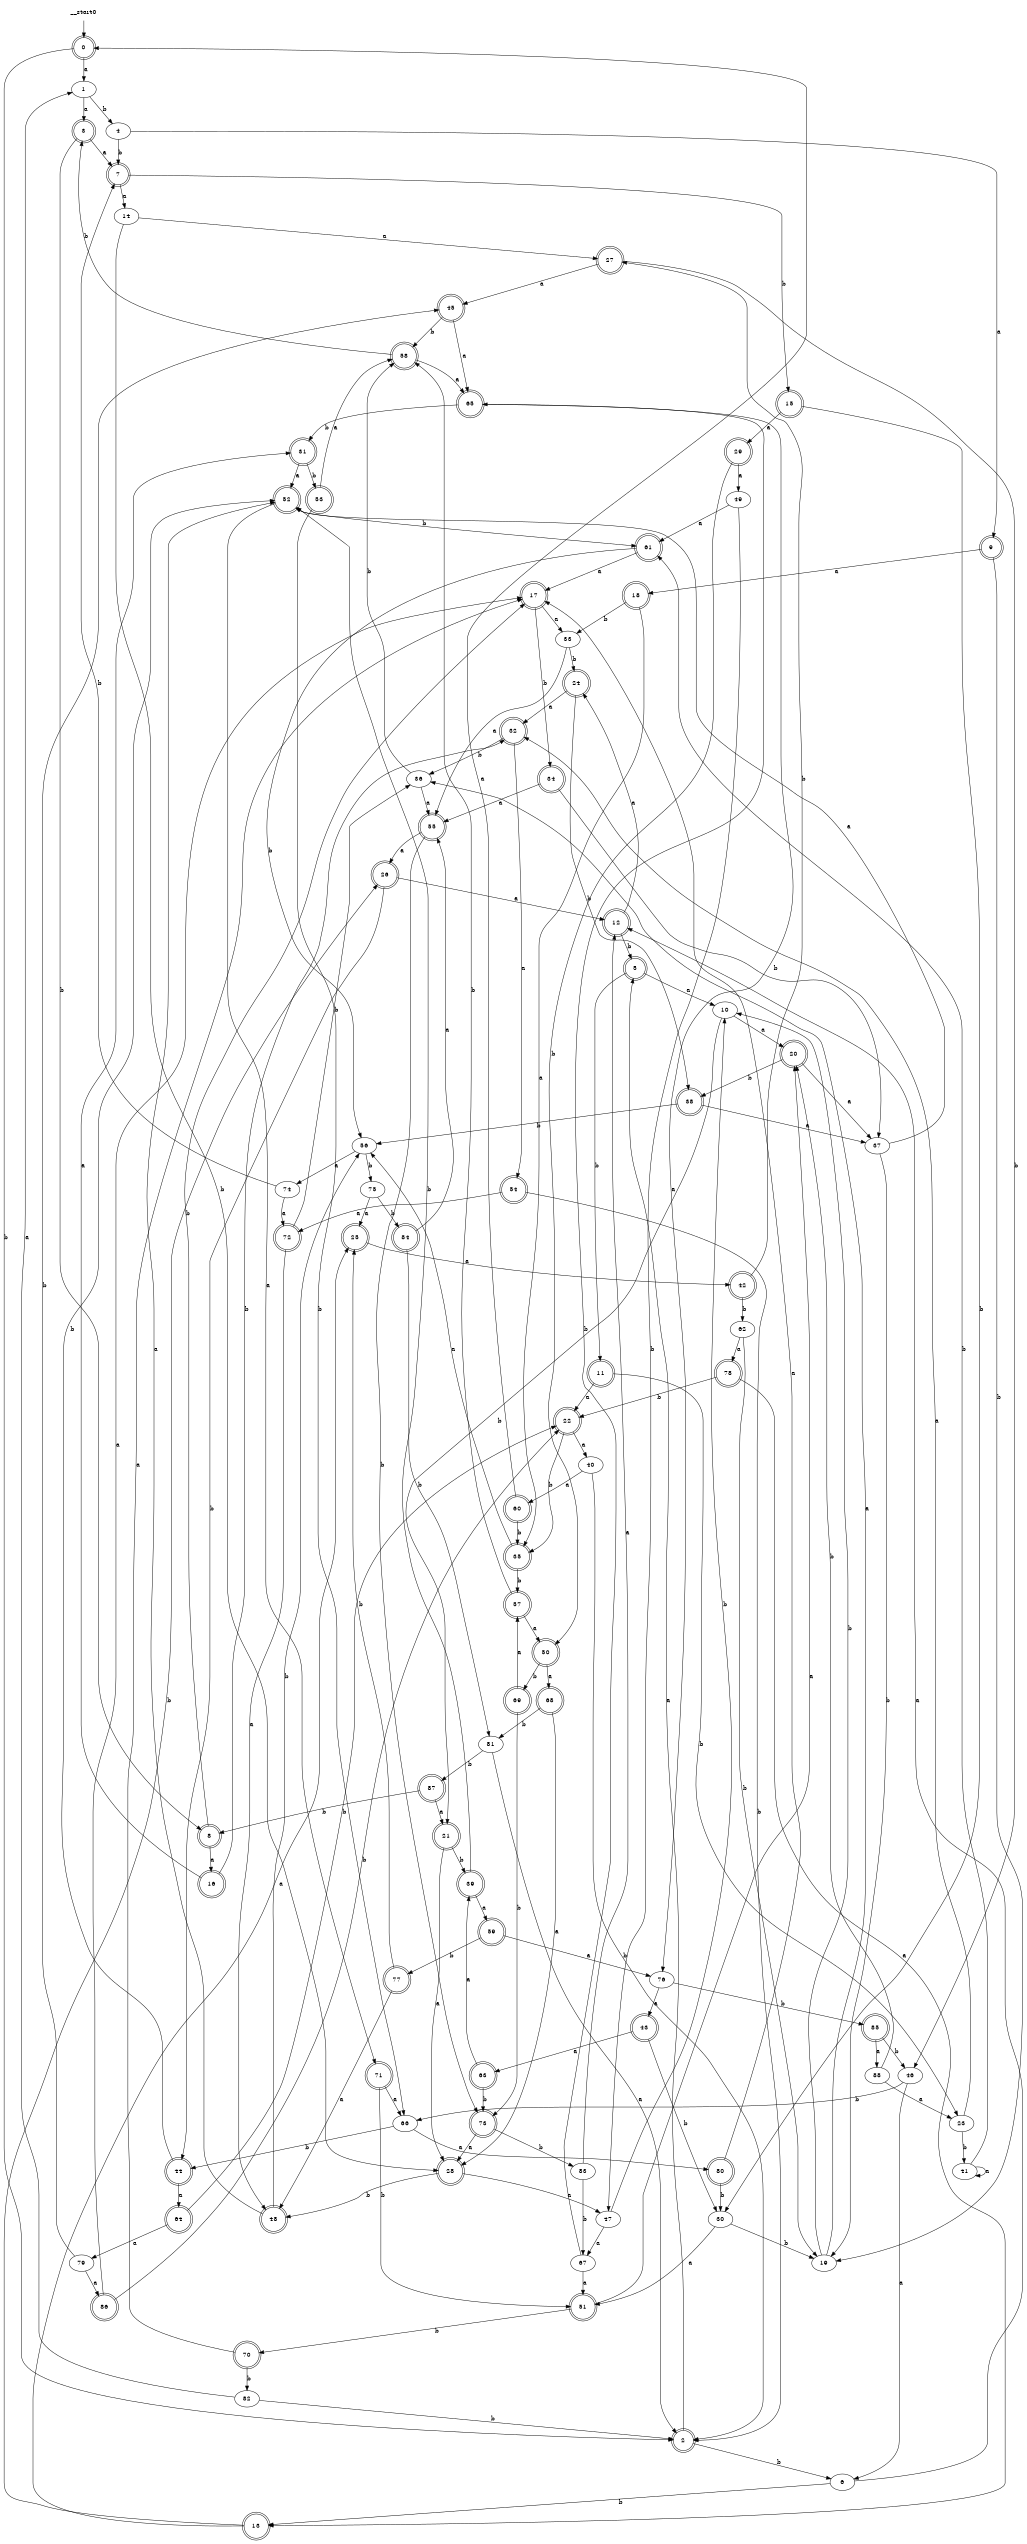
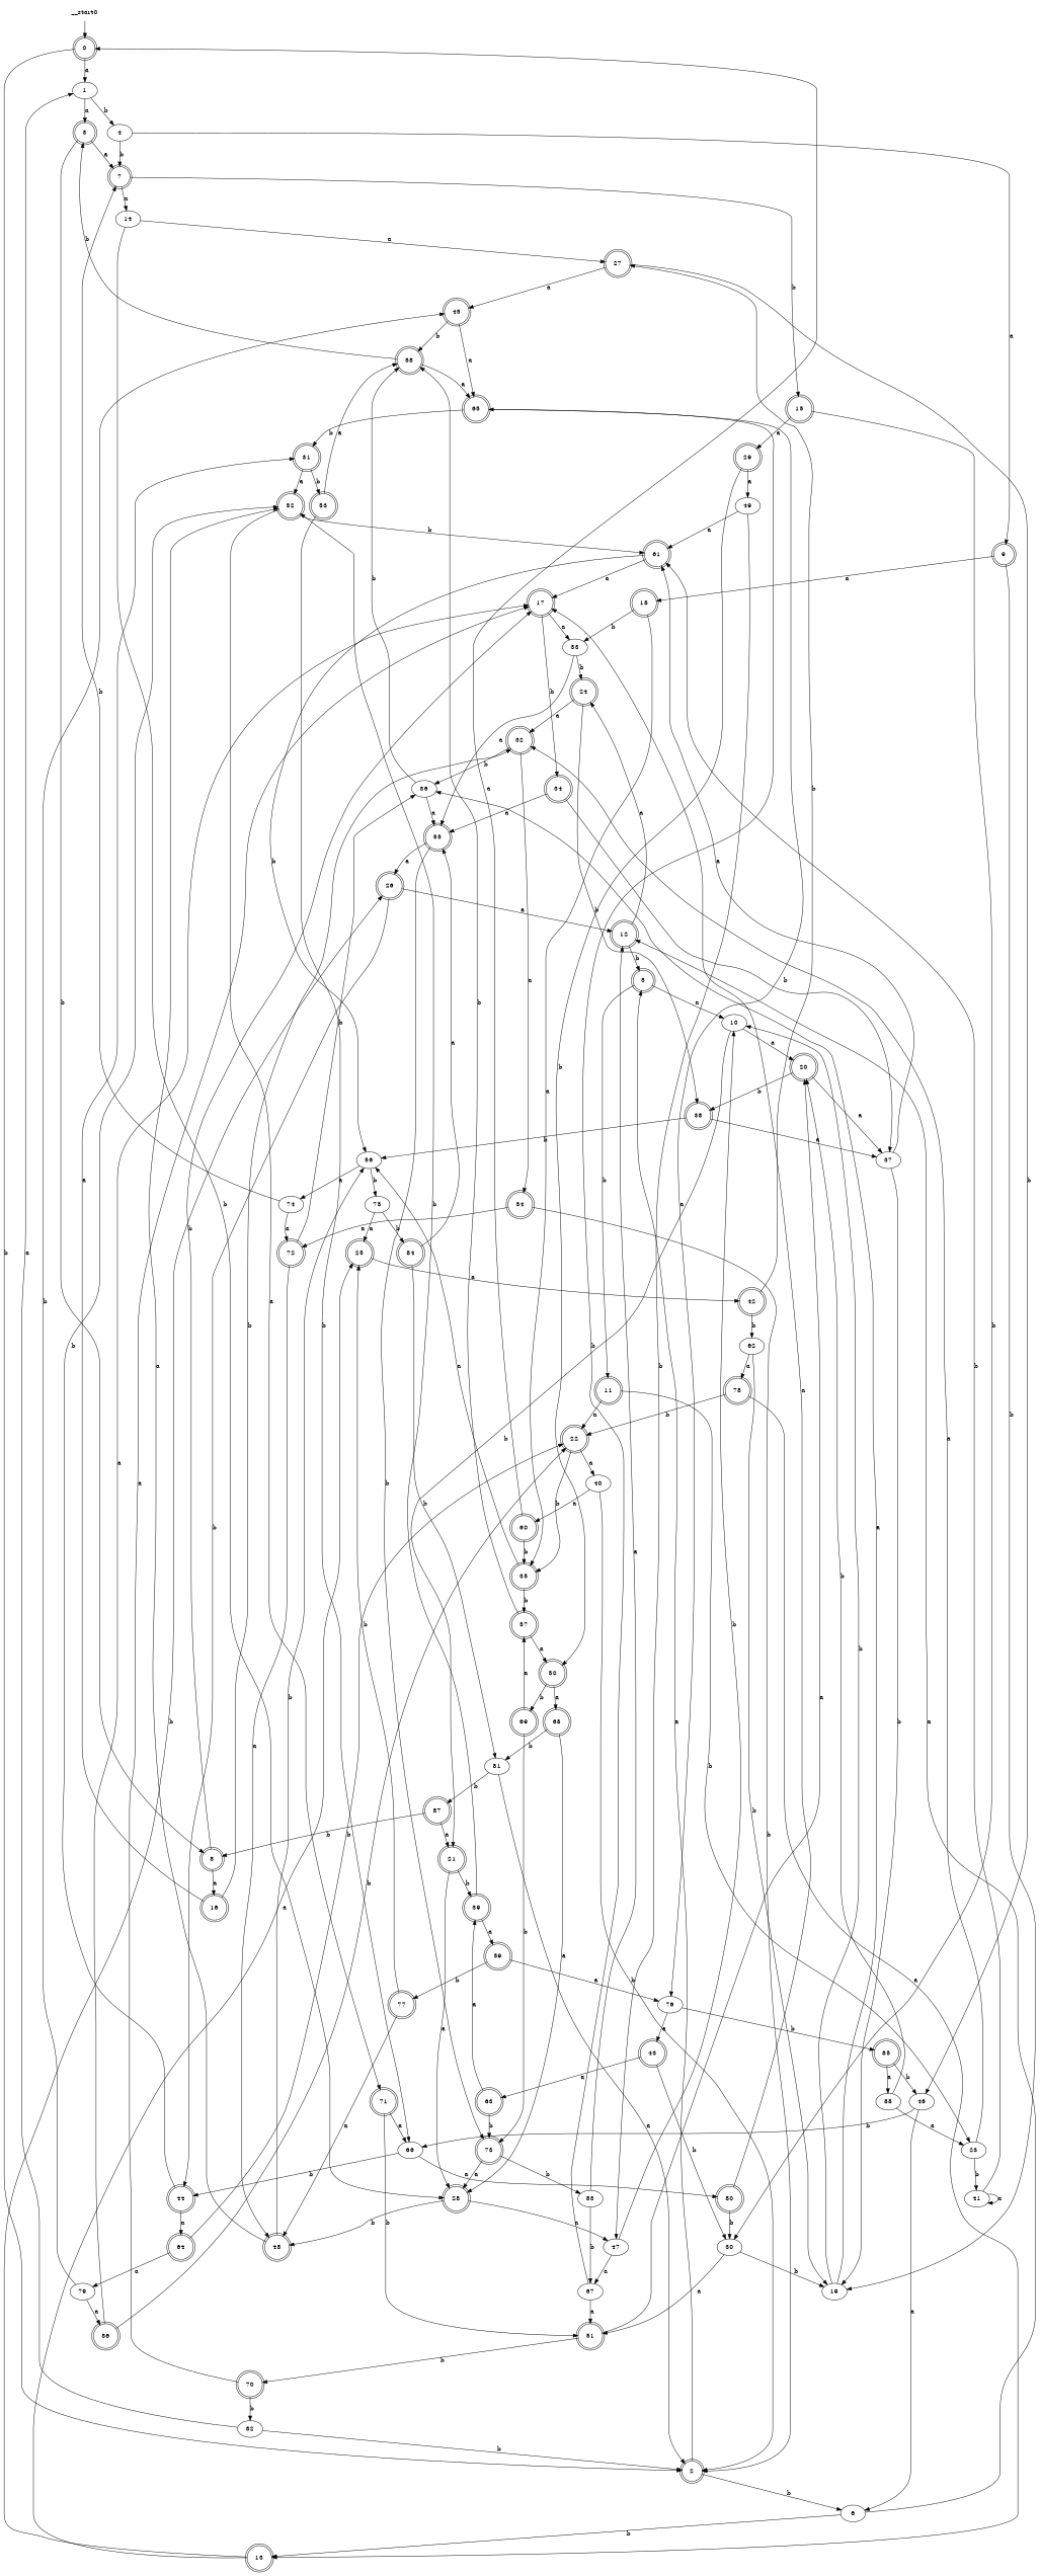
  digraph {
    node [shape=doublecircle]
    __start0 [shape=none]
    0
    1 [shape=""]
    2
    3
    4 [shape=""]
    5
    6 [shape=""]
    7
    8
    9
    10 [shape=""]
    11
    12
    13
    14 [shape=""]
    15
    16
    17
    18
    19 [shape=""]
    20
    21
    22
    23 [shape=""]
    24
    25
    26
    27
    28
    29
    30 [shape=""]
    31
    32
    33 [shape=""]
    34
    35
    36 [shape=""]
    37 [shape=""]
    38
    39
    40 [shape=""]
    41 [shape=""]
    42
    44
    45
    46 [shape=""]
    47 [shape=""]
    48
    49 [shape=""]
    50
    51
    52
    53
    54
    55
    56 [shape=""]
    57
    58
    59
    60
    61
    62 [shape=""]
    43
    63
    64
    65
    66 [shape=""]
    67 [shape=""]
    68
    69
    70
    71
    72
    73
    74 [shape=""]
    75 [shape=""]
    76 [shape=""]
    77
    78
    79 [shape=""]
    80
    81 [shape=""]
    82 [shape=""]
    83 [shape=""]
    84
    85
    86
    87
    88 [shape=""]
    __start0 -> 0
    0 -> 1 [label=a]
    0 -> 2 [label=b]
    1 -> 3 [label=a]
    1 -> 4 [label=b]
    2 -> 5 [label=a]
    2 -> 6 [label=b]
    3 -> 7 [label=a]
    3 -> 8 [label=b]
    4 -> 7 [label=b]
    4 -> 9 [label=a]
    5 -> 10 [label=a]
    5 -> 11 [label=b]
    6 -> 12 [label=a]
    6 -> 13 [label=b]
    7 -> 14 [label=a]
    7 -> 15 [label=b]
    8 -> 16 [label=a]
    8 -> 17 [label=b]
    9 -> 18 [label=a]
    9 -> 19 [label=b]
    10 -> 20 [label=a]
    10 -> 21 [label=b]
    11 -> 22 [label=a]
    11 -> 23 [label=b]
    12 -> 5 [label=b]
    12 -> 24 [label=a]
    13 -> 25 [label=a]
    13 -> 26 [label=b]
    14 -> 27 [label=a]
    14 -> 28 [label=b]
    15 -> 29 [label=a]
    15 -> 30 [label=b]
    16 -> 31 [label=a]
    16 -> 32 [label=b]
    17 -> 33 [label=a]
    17 -> 34 [label=b]
    18 -> 33 [label=b]
    18 -> 35 [label=a]
    19 -> 10 [label=b]
    19 -> 36 [label=a]
    20 -> 37 [label=a]
    20 -> 38 [label=b]
    21 -> 28 [label=a]
    21 -> 39 [label=b]
    22 -> 35 [label=b]
    22 -> 40 [label=a]
    23 -> 32 [label=a]
    23 -> 41 [label=b]
    24 -> 32 [label=a]
    24 -> 38 [label=b]
    25 -> 42 [label=a]
    26 -> 12 [label=a]
    26 -> 44 [label=b]
    27 -> 45 [label=a]
    27 -> 46 [label=b]
    28 -> 47 [label=a]
    28 -> 48 [label=b]
    29 -> 49 [label=a]
    29 -> 50 [label=b]
    30 -> 19 [label=b]
    30 -> 51 [label=a]
    31 -> 52 [label=a]
    31 -> 53 [label=b]
    32 -> 36 [label=b]
    32 -> 54 [label=a]
    33 -> 24 [label=b]
    33 -> 55 [label=a]
    34 -> 37 [label=b]
    34 -> 55 [label=a]
    35 -> 56 [label=a]
    35 -> 57 [label=b]
    36 -> 55 [label=a]
    36 -> 58 [label=b]
    37 -> 19 [label=b]
-   37 -> 52 [label=a]
+   37 -> 61 [label=a]
    38 -> 37 [label=a]
    38 -> 56 [label=b]
    39 -> 52 [label=b]
    39 -> 59 [label=a]
    40 -> 2 [label=b]
    40 -> 60 [label=a]
    41 -> 41 [label=a]
    41 -> 61 [label=b]
    42 -> 27 [label=b]
    42 -> 62 [label=b]
    44 -> 52 [label=b]
    44 -> 64 [label=a]
    45 -> 58 [label=b]
    45 -> 65 [label=a]
    46 -> 6 [label=a]
    46 -> 66 [label=b]
    47 -> 10 [label=b]
    47 -> 67 [label=a]
    48 -> 52 [label=a]
    48 -> 56 [label=b]
    49 -> 47 [label=b]
    49 -> 61 [label=a]
    50 -> 68 [label=a]
    50 -> 69 [label=b]
    51 -> 20 [label=a]
    51 -> 70 [label=b]
    52 -> 61 [label=b]
    52 -> 71 [label=a]
    53 -> 58 [label=a]
    53 -> 66 [label=b]
    54 -> 2 [label=b]
    54 -> 72 [label=a]
    55 -> 26 [label=a]
    55 -> 73 [label=b]
    56 -> 74 [label=a]
    56 -> 75 [label=b]
    57 -> 50 [label=a]
    57 -> 58 [label=b]
    58 -> 3 [label=b]
    58 -> 65 [label=a]
    59 -> 76 [label=a]
    59 -> 77 [label=b]
    60 -> 0 [label=a]
    60 -> 35 [label=b]
    61 -> 17 [label=a]
    61 -> 56 [label=b]
    62 -> 19 [label=b]
    62 -> 78 [label=a]
    43 -> 30 [label=b]
    43 -> 63 [label=a]
    63 -> 39 [label=a]
    63 -> 73 [label=b]
    64 -> 22 [label=b]
    64 -> 79 [label=a]
    65 -> 31 [label=b]
    65 -> 76 [label=a]
    66 -> 44 [label=b]
    66 -> 80 [label=a]
    67 -> 51 [label=a]
    67 -> 65 [label=b]
    68 -> 28 [label=a]
    68 -> 81 [label=b]
    69 -> 57 [label=a]
    69 -> 73 [label=b]
    70 -> 17 [label=a]
    70 -> 82 [label=b]
    71 -> 51 [label=b]
    71 -> 66 [label=a]
    72 -> 36 [label=b]
    72 -> 48 [label=a]
    73 -> 28 [label=a]
    73 -> 83 [label=b]
    74 -> 7 [label=b]
    74 -> 72 [label=a]
    75 -> 25 [label=a]
    75 -> 84 [label=b]
    76 -> 43 [label=a]
    76 -> 85 [label=b]
    77 -> 25 [label=b]
    77 -> 48 [label=a]
    78 -> 13 [label=a]
    78 -> 22 [label=b]
    79 -> 45 [label=b]
    79 -> 86 [label=a]
    80 -> 17 [label=a]
    80 -> 30 [label=b]
    81 -> 2 [label=a]
    81 -> 87 [label=b]
    82 -> 1 [label=a]
    82 -> 2 [label=b]
    83 -> 12 [label=a]
    83 -> 67 [label=b]
    84 -> 55 [label=a]
    84 -> 81 [label=b]
    85 -> 46 [label=b]
    85 -> 88 [label=a]
    86 -> 17 [label=a]
    86 -> 22 [label=b]
    87 -> 8 [label=b]
    87 -> 21 [label=a]
    88 -> 20 [label=b]
    88 -> 23 [label=a]
  }
